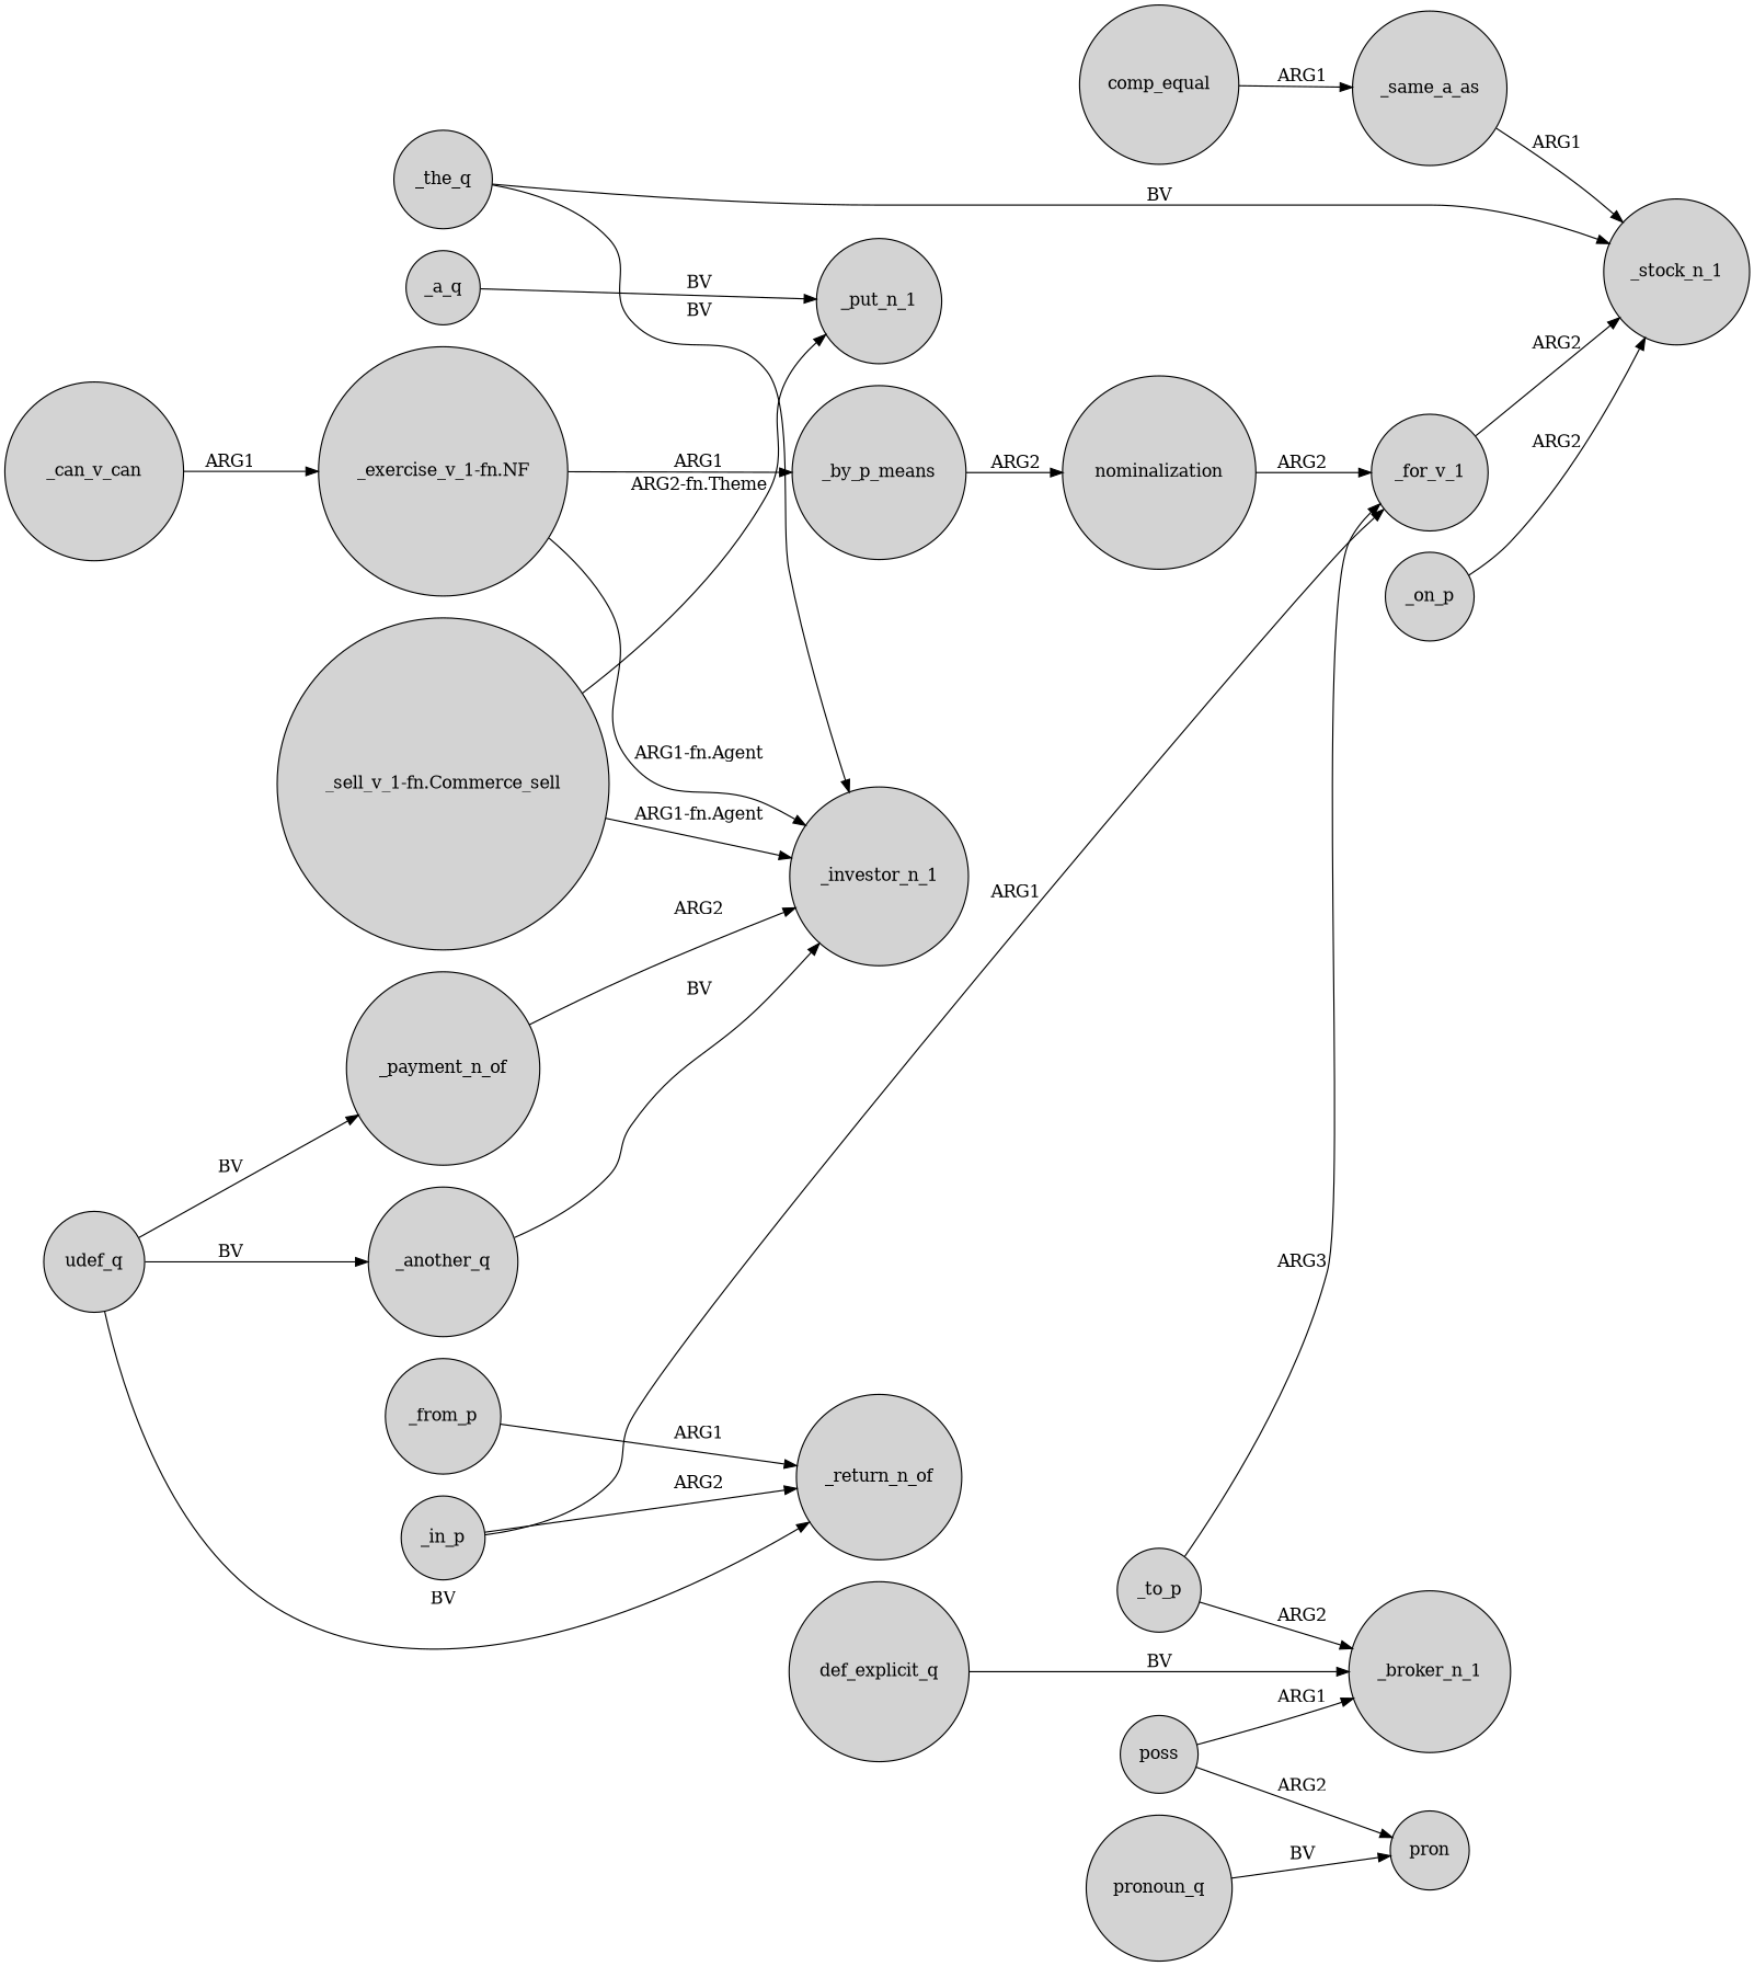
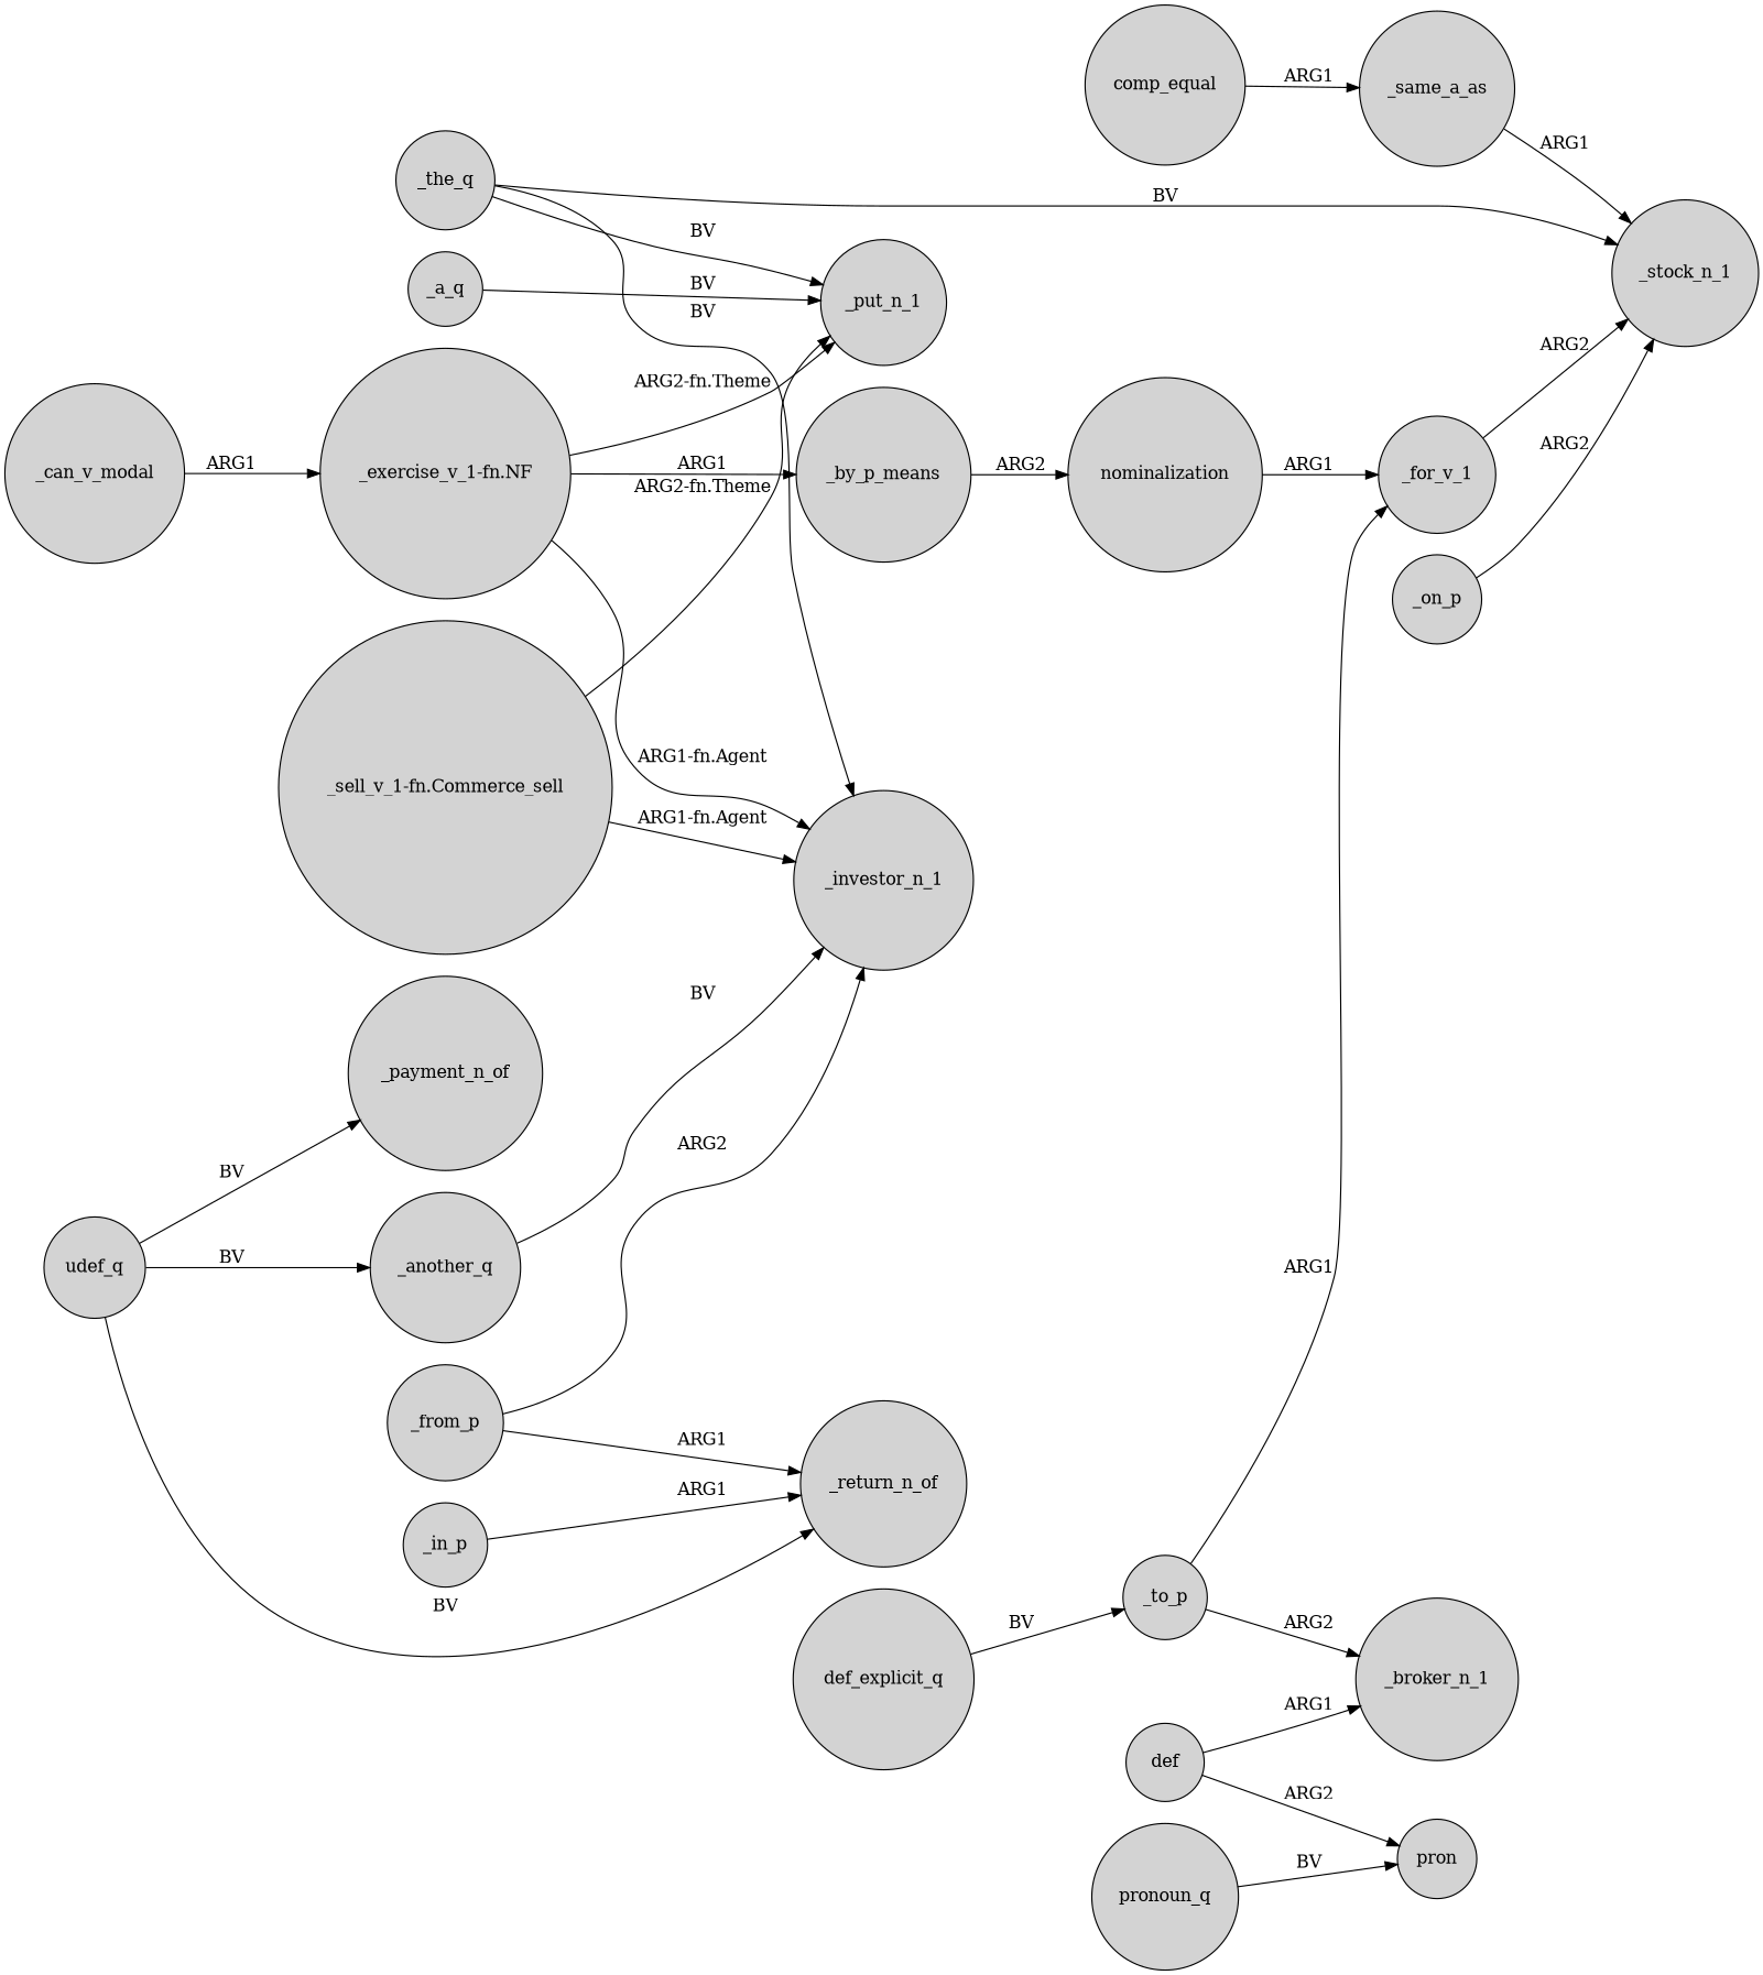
  digraph {
    rankdir=LR
    node [shape=circle style=filled]
    _same_a_as
    _stock_n_1
    "_exercise_v_1-fn.NF"
    _put_n_1
    _investor_n_1
    _by_p_means
    _the_q
    nominalization
    n9 [label=_for_v_1]
-   poss
+   poss [label=def]
    pron
    _broker_n_1
    _on_p
    "_sell_v_1-fn.Commerce_sell"
    udef_q
    _return_n_of
    _payment_n_of
    _another_q
    _in_p
    _from_p
    _a_q
    pronoun_q
    comp_equal
    _to_p
    def_explicit_q
-   _can_v_modal [label=_can_v_can]
+   _can_v_modal
    _same_a_as -> _stock_n_1 [label=ARG1]
+   "_exercise_v_1-fn.NF" -> _put_n_1 [label="ARG2-fn.Theme"]
    "_exercise_v_1-fn.NF" -> _investor_n_1 [label="ARG1-fn.Agent"]
    "_exercise_v_1-fn.NF" -> _by_p_means [label=ARG1]
    _by_p_means -> nominalization [label=ARG2]
    _the_q -> _stock_n_1 [label=BV]
+   _the_q -> _put_n_1 [label=BV]
    _the_q -> _investor_n_1 [label=BV]
-   nominalization -> n9 [label=ARG2]
+   nominalization -> n9 [label=ARG1]
    n9 -> _stock_n_1 [label=ARG2]
    poss -> pron [label=ARG2]
    poss -> _broker_n_1 [label=ARG1]
    _on_p -> _stock_n_1 [label=ARG2]
    "_sell_v_1-fn.Commerce_sell" -> _put_n_1 [label="ARG2-fn.Theme"]
    "_sell_v_1-fn.Commerce_sell" -> _investor_n_1 [label="ARG1-fn.Agent"]
    udef_q -> _return_n_of [label=BV]
    udef_q -> _payment_n_of [label=BV]
    udef_q -> _another_q [label=BV]
    _another_q -> _investor_n_1 [label=BV]
-   _in_p -> n9 [label=ARG1]
-   _in_p -> _return_n_of [label=ARG2]
-   _payment_n_of -> _investor_n_1 [label=ARG2]
+   _in_p -> _return_n_of [label=ARG1]
+   _from_p -> _investor_n_1 [label=ARG2]
    _from_p -> _return_n_of [label=ARG1]
    _a_q -> _put_n_1 [label=BV]
    pronoun_q -> pron [label=BV]
    comp_equal -> _same_a_as [label=ARG1]
-   _to_p -> n9 [label=ARG3]
+   _to_p -> n9 [label=ARG1]
    _to_p -> _broker_n_1 [label=ARG2]
-   def_explicit_q -> _broker_n_1 [label=BV]
+   def_explicit_q -> _to_p [label=BV]
    _can_v_modal -> "_exercise_v_1-fn.NF" [label=ARG1]
  }
